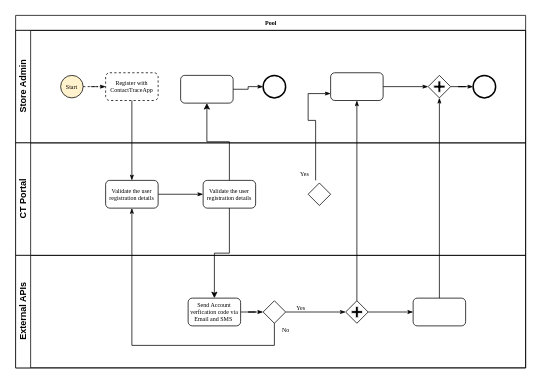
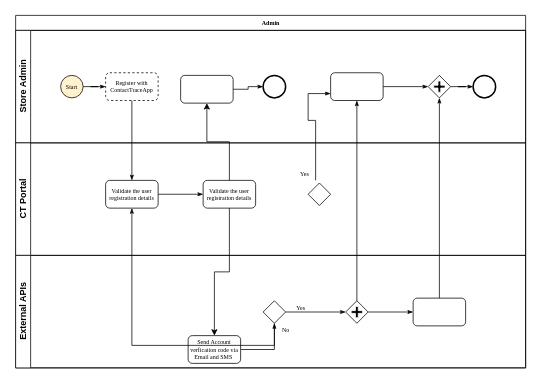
  <mxCell id="0" />
  <mxCell id="1" parent="0" />
- <mxCell id="2" value="Pool" style="swimlane;html=1;childLayout=stackLayout;horizontal=1;startSize=20;horizontalStack=0;rounded=0;shadow=0;labelBackgroundColor=none;strokeWidth=1;fontFamily=Verdana;fontSize=8;align=center;" parent="1" vertex="1"><mxGeometry x="20" y="20" width="680" height="470" as="geometry" /></mxCell>
+ <mxCell id="2" value="Admin" style="swimlane;html=1;childLayout=stackLayout;horizontal=1;startSize=20;horizontalStack=0;rounded=0;shadow=0;labelBackgroundColor=none;strokeWidth=1;fontFamily=Verdana;fontSize=8;align=center;" parent="1" vertex="1"><mxGeometry x="20" y="20" width="680" height="470" as="geometry" /></mxCell>
  <mxCell id="3" value="Store Admin" style="swimlane;html=1;startSize=20;horizontal=0;" parent="2" vertex="1"><mxGeometry y="20" width="680" height="150" as="geometry" /></mxCell>
- <mxCell id="4" style="edgeStyle=orthogonalEdgeStyle;rounded=0;html=1;labelBackgroundColor=none;startArrow=none;startFill=0;startSize=5;endArrow=classicThin;endFill=1;endSize=5;jettySize=auto;orthogonalLoop=1;strokeWidth=1;fontFamily=Verdana;fontSize=8;dashed=1;" parent="3" source="5" target="6" edge="1"><mxGeometry relative="1" as="geometry" /></mxCell>
+ <mxCell id="4" style="edgeStyle=orthogonalEdgeStyle;rounded=0;html=1;labelBackgroundColor=none;startArrow=none;startFill=0;startSize=5;endArrow=classicThin;endFill=1;endSize=5;jettySize=auto;orthogonalLoop=1;strokeWidth=1;fontFamily=Verdana;fontSize=8" parent="3" source="5" target="6" edge="1"><mxGeometry relative="1" as="geometry" /></mxCell>
  <mxCell id="5" value="Start" style="ellipse;whiteSpace=wrap;html=1;rounded=0;shadow=0;labelBackgroundColor=none;strokeWidth=1;fontFamily=Verdana;fontSize=8;align=center;fillColor=#fff2cc;" parent="3" vertex="1"><mxGeometry x="60" y="60" width="30" height="30" as="geometry" /></mxCell>
  <mxCell id="6" value="Register with ContactTraceApp" style="rounded=1;whiteSpace=wrap;html=1;shadow=0;labelBackgroundColor=none;strokeWidth=1;fontFamily=Verdana;fontSize=8;align=center;dashed=1;" parent="3" vertex="1"><mxGeometry x="120" y="56.5" width="70" height="37" as="geometry" /></mxCell>
  <mxCell id="7" style="edgeStyle=orthogonalEdgeStyle;rounded=0;html=1;labelBackgroundColor=none;startArrow=none;startFill=0;startSize=5;endArrow=classicThin;endFill=1;endSize=5;jettySize=auto;orthogonalLoop=1;strokeWidth=1;fontFamily=Verdana;fontSize=8" parent="3" source="8" target="9" edge="1"><mxGeometry relative="1" as="geometry" /></mxCell>
  <mxCell id="8" value="" style="rounded=1;whiteSpace=wrap;html=1;shadow=0;labelBackgroundColor=none;strokeWidth=1;fontFamily=Verdana;fontSize=8;align=center;" parent="3" vertex="1"><mxGeometry x="220" y="60.0" width="70" height="37" as="geometry" /></mxCell>
  <mxCell id="9" value="" style="ellipse;whiteSpace=wrap;html=1;rounded=0;shadow=0;labelBackgroundColor=none;strokeWidth=2;fontFamily=Verdana;fontSize=8;align=center;" parent="3" vertex="1"><mxGeometry x="330" y="60" width="30" height="30" as="geometry" /></mxCell>
  <mxCell id="10" style="edgeStyle=orthogonalEdgeStyle;rounded=0;html=1;entryX=0;entryY=0.5;labelBackgroundColor=none;startArrow=none;startFill=0;startSize=5;endArrow=classicThin;endFill=1;endSize=5;jettySize=auto;orthogonalLoop=1;strokeWidth=1;fontFamily=Verdana;fontSize=8" parent="3" source="11" target="13" edge="1"><mxGeometry relative="1" as="geometry" /></mxCell>
  <mxCell id="11" value="" style="rounded=1;whiteSpace=wrap;html=1;shadow=0;labelBackgroundColor=none;strokeWidth=1;fontFamily=Verdana;fontSize=8;align=center;" parent="3" vertex="1"><mxGeometry x="420" y="56.5" width="70" height="37" as="geometry" /></mxCell>
  <mxCell id="12" style="edgeStyle=orthogonalEdgeStyle;rounded=0;html=1;labelBackgroundColor=none;startArrow=none;startFill=0;startSize=5;endArrow=classicThin;endFill=1;endSize=5;jettySize=auto;orthogonalLoop=1;strokeWidth=1;fontFamily=Verdana;fontSize=8" parent="3" source="13" target="14" edge="1"><mxGeometry relative="1" as="geometry" /></mxCell>
  <mxCell id="13" value="" style="shape=mxgraph.bpmn.shape;html=1;verticalLabelPosition=bottom;labelBackgroundColor=#ffffff;verticalAlign=top;perimeter=rhombusPerimeter;background=gateway;outline=none;symbol=parallelGw;rounded=1;shadow=0;strokeWidth=1;fontFamily=Verdana;fontSize=8;align=center;" parent="3" vertex="1"><mxGeometry x="550" y="60" width="30" height="30" as="geometry" /></mxCell>
  <mxCell id="14" value="" style="ellipse;whiteSpace=wrap;html=1;rounded=0;shadow=0;labelBackgroundColor=none;strokeWidth=2;fontFamily=Verdana;fontSize=8;align=center;" parent="3" vertex="1"><mxGeometry x="610" y="60" width="30" height="30" as="geometry" /></mxCell>
  <mxCell id="15" value="CT Portal" style="swimlane;html=1;startSize=20;horizontal=0;" parent="2" vertex="1"><mxGeometry y="170" width="680" height="150" as="geometry" /></mxCell>
  <mxCell id="16" style="edgeStyle=orthogonalEdgeStyle;rounded=0;html=1;labelBackgroundColor=none;startArrow=none;startFill=0;startSize=5;endArrow=classicThin;endFill=1;endSize=5;jettySize=auto;orthogonalLoop=1;strokeWidth=1;fontFamily=Verdana;fontSize=8;entryX=0;entryY=0.5;entryDx=0;entryDy=0;" parent="15" source="17" target="19" edge="1"><mxGeometry relative="1" as="geometry" /></mxCell>
  <mxCell id="17" value="Validate the user registration details" style="rounded=1;whiteSpace=wrap;html=1;shadow=0;labelBackgroundColor=none;strokeWidth=1;fontFamily=Verdana;fontSize=8;align=center;" parent="15" vertex="1"><mxGeometry x="120" y="50.0" width="70" height="37" as="geometry" /></mxCell>
  <mxCell id="18" value="" style="strokeWidth=1;html=1;shape=mxgraph.flowchart.decision;whiteSpace=wrap;rounded=1;shadow=0;labelBackgroundColor=none;fontFamily=Verdana;fontSize=8;align=center;" parent="15" vertex="1"><mxGeometry x="390" y="53.5" width="30" height="30" as="geometry" /></mxCell>
  <mxCell id="19" value="Validate the user registration details" style="rounded=1;whiteSpace=wrap;html=1;shadow=0;labelBackgroundColor=none;strokeWidth=1;fontFamily=Verdana;fontSize=8;align=center;" vertex="1" parent="15"><mxGeometry x="250" y="50.0" width="70" height="37" as="geometry" /></mxCell>
  <mxCell id="20" value="External APIs" style="swimlane;html=1;startSize=20;horizontal=0;" parent="2" vertex="1"><mxGeometry y="320" width="680" height="150" as="geometry" /></mxCell>
  <mxCell id="21" style="edgeStyle=orthogonalEdgeStyle;rounded=0;html=1;labelBackgroundColor=none;startArrow=none;startFill=0;startSize=5;endArrow=classicThin;endFill=1;endSize=5;jettySize=auto;orthogonalLoop=1;strokeWidth=1;fontFamily=Verdana;fontSize=8;" parent="20" source="22" target="24" edge="1"><mxGeometry relative="1" as="geometry" /></mxCell>
- <mxCell id="22" value="Send Account verfication code via Email and SMS&amp;nbsp;" style="rounded=1;whiteSpace=wrap;html=1;shadow=0;labelBackgroundColor=none;strokeWidth=1;fontFamily=Verdana;fontSize=8;align=center;" parent="20" vertex="1"><mxGeometry x="230" y="57.0" width="70" height="37" as="geometry" /></mxCell>
+ <mxCell id="22" value="Send Account verfication code via Email and SMS&amp;nbsp;" style="rounded=1;whiteSpace=wrap;html=1;shadow=0;labelBackgroundColor=none;strokeWidth=1;fontFamily=Verdana;fontSize=8;align=center;" parent="20" vertex="1"><mxGeometry x="230" y="107" width="70" height="37" as="geometry" /></mxCell>
  <mxCell id="23" value="Yes" style="edgeStyle=orthogonalEdgeStyle;rounded=0;html=1;entryX=0;entryY=0.5;labelBackgroundColor=none;startArrow=none;startFill=0;startSize=5;endArrow=classicThin;endFill=1;endSize=5;jettySize=auto;orthogonalLoop=1;strokeWidth=1;fontFamily=Verdana;fontSize=8" parent="20" source="24" target="26" edge="1"><mxGeometry x="-0.501" y="6" relative="1" as="geometry"><mxPoint as="offset" /></mxGeometry></mxCell>
  <mxCell id="24" value="" style="strokeWidth=1;html=1;shape=mxgraph.flowchart.decision;whiteSpace=wrap;rounded=1;shadow=0;labelBackgroundColor=none;fontFamily=Verdana;fontSize=8;align=center;" parent="20" vertex="1"><mxGeometry x="330" y="60.5" width="30" height="30" as="geometry" /></mxCell>
  <mxCell id="25" style="edgeStyle=orthogonalEdgeStyle;rounded=0;html=1;labelBackgroundColor=none;startArrow=none;startFill=0;startSize=5;endArrow=classicThin;endFill=1;endSize=5;jettySize=auto;orthogonalLoop=1;strokeColor=#000000;strokeWidth=1;fontFamily=Verdana;fontSize=8;fontColor=#000000;" parent="20" source="26" target="27" edge="1"><mxGeometry relative="1" as="geometry" /></mxCell>
  <mxCell id="26" value="" style="shape=mxgraph.bpmn.shape;html=1;verticalLabelPosition=bottom;labelBackgroundColor=#ffffff;verticalAlign=top;perimeter=rhombusPerimeter;background=gateway;outline=none;symbol=parallelGw;rounded=1;shadow=0;strokeWidth=1;fontFamily=Verdana;fontSize=8;align=center;" parent="20" vertex="1"><mxGeometry x="440" y="60.5" width="30" height="30" as="geometry" /></mxCell>
  <mxCell id="27" value="" style="rounded=1;whiteSpace=wrap;html=1;shadow=0;labelBackgroundColor=none;strokeWidth=1;fontFamily=Verdana;fontSize=8;align=center;" parent="20" vertex="1"><mxGeometry x="530" y="57" width="70" height="37" as="geometry" /></mxCell>
  <mxCell id="28" style="edgeStyle=orthogonalEdgeStyle;rounded=0;html=1;labelBackgroundColor=none;startArrow=none;startFill=0;startSize=5;endArrow=classicThin;endFill=1;endSize=5;jettySize=auto;orthogonalLoop=1;strokeWidth=1;fontFamily=Verdana;fontSize=8" parent="2" source="6" target="17" edge="1"><mxGeometry relative="1" as="geometry" /></mxCell>
  <mxCell id="29" value="Yes" style="edgeStyle=orthogonalEdgeStyle;rounded=0;html=1;labelBackgroundColor=none;startArrow=none;startFill=0;startSize=5;endArrow=classicThin;endFill=1;endSize=5;jettySize=auto;orthogonalLoop=1;strokeWidth=1;fontFamily=Verdana;fontSize=8;entryX=0;entryY=0.75;entryDx=0;entryDy=0;" parent="2" target="11" edge="1"><mxGeometry x="-0.895" y="15" relative="1" as="geometry"><mxPoint as="offset" /><mxPoint x="400" y="220" as="sourcePoint" /><Array as="points"><mxPoint x="400" y="140" /><mxPoint x="390" y="140" /><mxPoint x="390" y="104" /></Array></mxGeometry></mxCell>
  <mxCell id="30" style="edgeStyle=orthogonalEdgeStyle;rounded=0;html=1;entryX=0.5;entryY=1;labelBackgroundColor=none;startArrow=none;startFill=0;startSize=5;endArrow=classicThin;endFill=1;endSize=5;jettySize=auto;orthogonalLoop=1;strokeWidth=1;fontFamily=Verdana;fontSize=8" parent="2" source="27" target="13" edge="1"><mxGeometry relative="1" as="geometry" /></mxCell>
  <mxCell id="31" value="No" style="edgeStyle=orthogonalEdgeStyle;rounded=0;html=1;labelBackgroundColor=none;startArrow=none;startFill=0;startSize=5;endArrow=classicThin;endFill=1;endSize=5;jettySize=auto;orthogonalLoop=1;strokeWidth=1;fontFamily=Verdana;fontSize=8" parent="2" source="24" target="17" edge="1"><mxGeometry x="-0.953" y="15" relative="1" as="geometry"><Array as="points"><mxPoint x="345" y="440" /><mxPoint x="155" y="440" /></Array><mxPoint as="offset" /></mxGeometry></mxCell>
  <mxCell id="32" style="edgeStyle=orthogonalEdgeStyle;rounded=0;html=1;labelBackgroundColor=none;startArrow=none;startFill=0;startSize=5;endArrow=classicThin;endFill=1;endSize=5;jettySize=auto;orthogonalLoop=1;strokeWidth=1;fontFamily=Verdana;fontSize=8" parent="2" source="26" target="11" edge="1"><mxGeometry relative="1" as="geometry" /></mxCell>
  <mxCell id="33" style="edgeStyle=orthogonalEdgeStyle;rounded=0;orthogonalLoop=1;jettySize=auto;html=1;exitX=0.5;exitY=0;exitDx=0;exitDy=0;entryX=0.5;entryY=1;entryDx=0;entryDy=0;" edge="1" parent="2" source="19" target="8"><mxGeometry relative="1" as="geometry"><mxPoint x="268" y="120" as="targetPoint" /><Array as="points" /></mxGeometry></mxCell>
  <mxCell id="34" style="edgeStyle=orthogonalEdgeStyle;rounded=0;orthogonalLoop=1;jettySize=auto;html=1;entryX=0.5;entryY=0;entryDx=0;entryDy=0;" edge="1" parent="2" source="19" target="22"><mxGeometry relative="1" as="geometry" /></mxCell>
